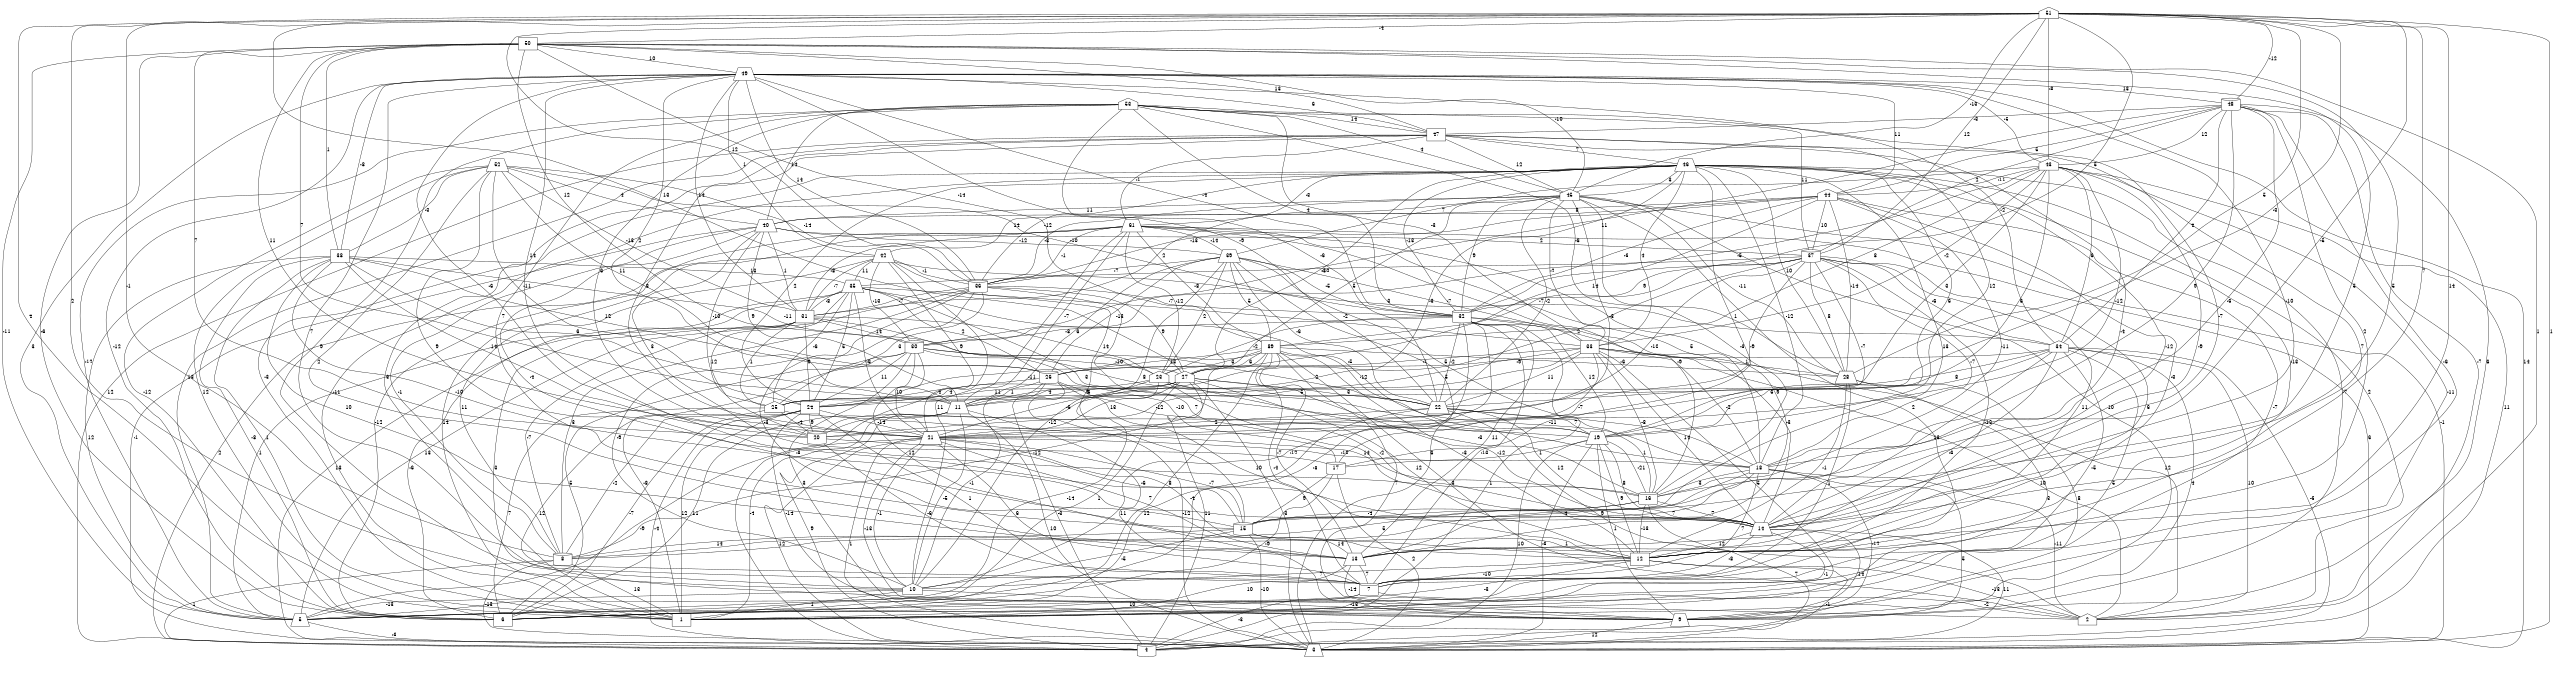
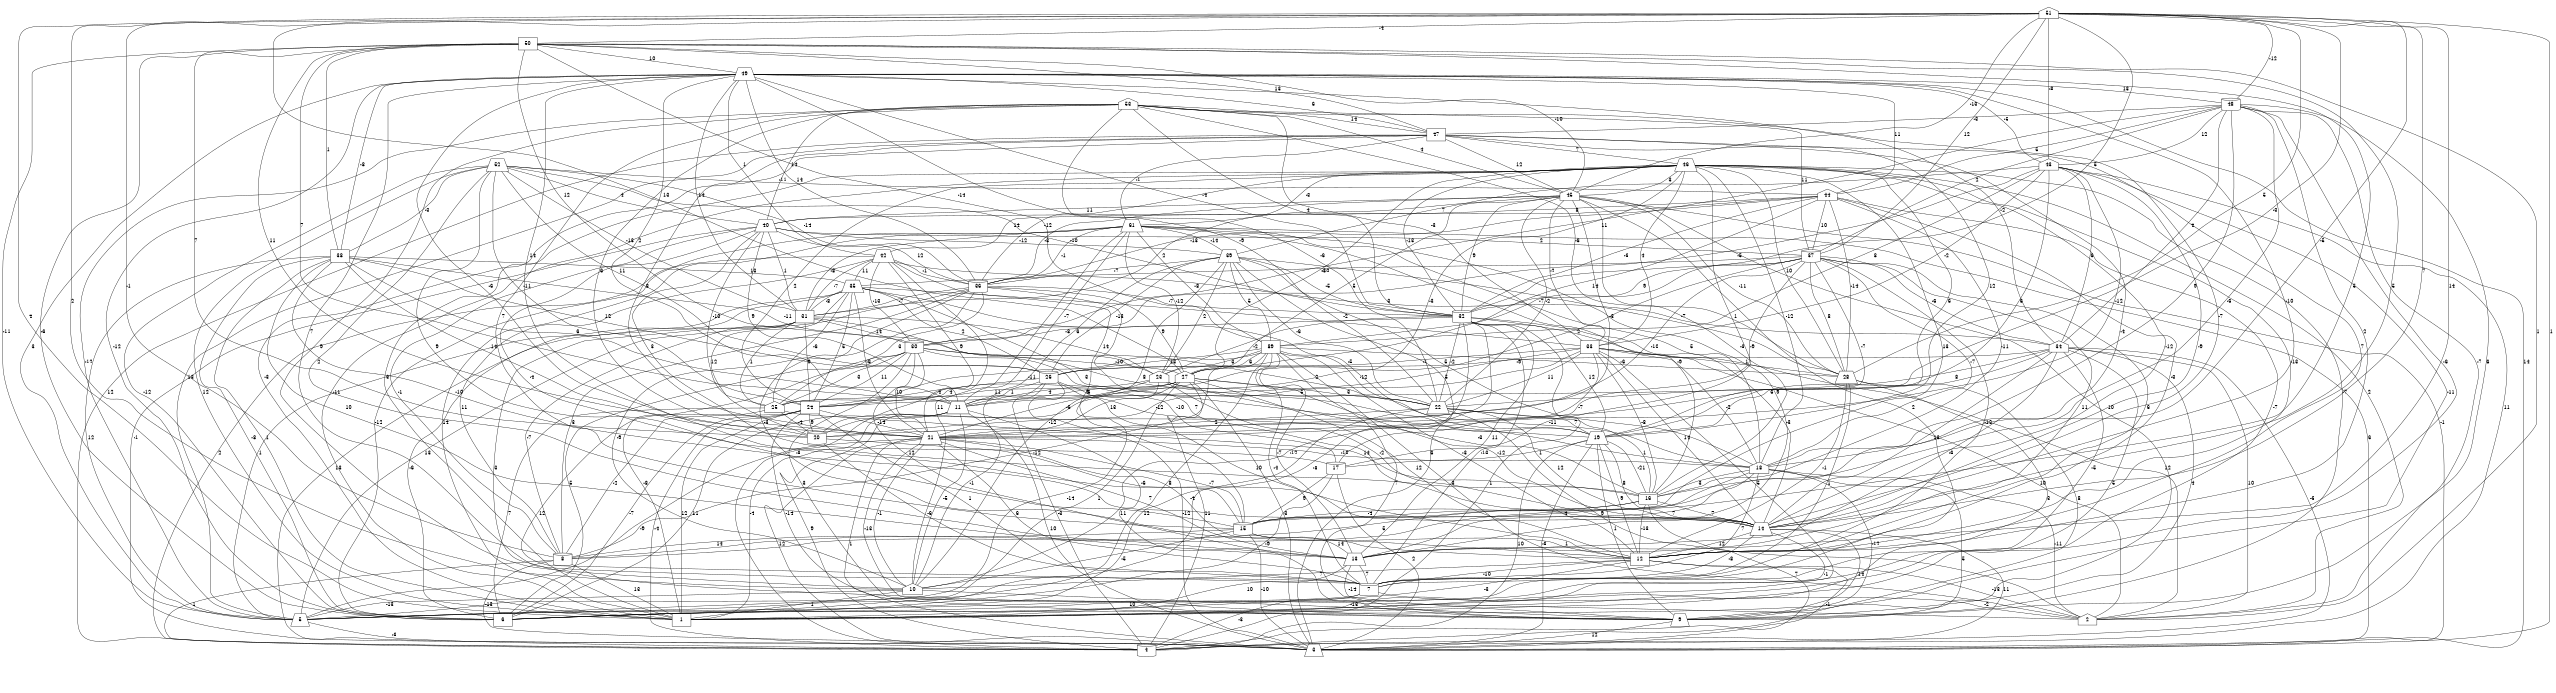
  graph {
    fontname="Helvetica,Arial,sans-serif"
    node [shape=trapezium]
    53 [shape=house]
    5
    10 [shape=house]
    14
    15 [shape=cylinder]
    21
    22
    28
    32 [shape=cylinder]
    33 [shape=box]
    37 [shape=cylinder]
    40
    45 [shape=house]
    47 [shape=box]
    4 [shape=cylinder]
    1 [shape=box]
    9
    6 [shape=box]
    3
    7 [shape=cylinder]
    12 [shape=box]
    13
    8 [shape=cylinder]
    18 [shape=house]
    2 [shape=house]
    16 [shape=cylinder]
    19
    30 [shape=cylinder]
    23 [shape=house]
    26 [shape=cylinder]
    11
    20 [shape=cylinder]
    17 [shape=cylinder]
    24 [shape=box]
    n35 [label=89 shape=box]
    34 [shape=house]
    35
    31 [shape=box]
    25 [shape=house]
    39
    36 [shape=cylinder]
    27 [shape=house]
    n43 [label=61]
    46
    52
    38 [shape=box]
    44 [shape=house]
    42
    51 [shape=house]
    43 [shape=house]
    48 [shape=cylinder]
    50 [shape=box]
    49
    53 -- 5 [label=-12]
    53 -- 10 [label=9]
    53 -- 14 [label=-7]
    53 -- 15 [label=7]
    53 -- 21 [label=6]
    53 -- 22 [label=-6]
    53 -- 28 [label=-6]
    53 -- 32 [label=4]
    53 -- 33 [label=-3]
    53 -- 37 [label=11]
    53 -- 40 [label=14]
    53 -- 45 [label=4]
    53 -- 47 [label=14]
    5 -- 4 [label=-6]
    10 -- 5 [label=-13]
    10 -- 1 [label=1]
    10 -- 9 [label=-13]
    14 -- 9 [label=14]
    14 -- 6 [label=-1]
    14 -- 3 [label=11]
    14 -- 7 [label=-8]
    14 -- 12 [label=12]
    15 -- 10 [label=-5]
    15 -- 3 [label=-10]
    15 -- 12 [label=1]
    15 -- 13 [label=14]
    15 -- 8 [label=14]
    21 -- 5 [label=-9]
    21 -- 10 [label=-1]
    21 -- 15 [label=-7]
    21 -- 4 [label=12]
    21 -- 9 [label=-13]
    21 -- 3 [label=1]
    21 -- 7 [label=6]
    21 -- 12 [label=-4]
    21 -- 13 [label=7]
    21 -- 18 [label=-10]
    22 -- 14 [label=12]
    22 -- 21 [label=2]
    22 -- 6 [label=12]
    22 -- 2 [label=9]
    22 -- 16 [label=1]
    22 -- 19 [label=7]
    28 -- 1 [label=3]
    28 -- 9 [label=8]
    28 -- 7 [label=1]
    28 -- 12 [label=-1]
    32 -- 5 [label=-8]
    32 -- 10 [label=-12]
    32 -- 14 [label=-3]
    32 -- 22 [label=-2]
    32 -- 4 [label=1]
    32 -- 7 [label=-13]
    32 -- 13 [label=11]
    32 -- 2 [label=12]
    32 -- 19 [label=12]
    32 -- 30 [label=-8]
    32 -- 23 [label=-2]
    33 -- 14 [label=14]
    33 -- 22 [label=11]
    33 -- 28 [label=1]
    33 -- 1 [label=5]
    33 -- 18 [label=-2]
    33 -- 2 [label=10]
    33 -- 16 [label=-8]
    33 -- 26 [label=-1]
    33 -- 11 [label=5]
    33 -- 20 [label=5]
    33 -- 17 [label=-7]
    37 -- 21 [label=-9]
    37 -- 28 [label=8]
    37 -- 32 [label=9]
    37 -- 7 [label=-12]
    37 -- 12 [label=6]
    37 -- 13 [label=11]
    37 -- 18 [label=-7]
    37 -- 19 [label=-7]
    37 -- 20 [label=-10]
    37 -- 24 [label=2]
    37 -- n35 [label=-7]
    37 -- 34 [label=-6]
    37 -- 35 [label=-3]
    40 -- 15 [label=-4]
    40 -- 37 [label=2]
    40 -- 3 [label=-1]
    40 -- 8 [label=-1]
    40 -- 11 [label=9]
    40 -- 17 [label=3]
    40 -- 31 [label=1]
    40 -- 25 [label=-10]
    40 -- 39 [label=-12]
    45 -- 5 [label=2]
    45 -- 21 [label=-3]
    45 -- 22 [label=-2]
    45 -- 28 [label=-11]
    45 -- 32 [label=9]
    45 -- 33 [label=-2]
    45 -- 40 [label=11]
    45 -- 9 [label=10]
    45 -- 3 [label=-1]
    45 -- 16 [label=-3]
    45 -- 31 [label=2]
    45 -- 36 [label=-3]
    45 -- 27 [label=5]
    47 -- 5 [label=13]
    47 -- 15 [label=-4]
    47 -- 21 [label=8]
    47 -- 45 [label=12]
    47 -- 4 [label=12]
    47 -- 1 [label=-3]
    47 -- 12 [label=7]
    47 -- 19 [label=12]
    47 -- n43 [label=-1]
    47 -- 46 [label=7]
    9 -- 3 [label=12]
    7 -- 4 [label=-3]
    7 -- 6 [label=10]
    7 -- 2 [label=-2]
    12 -- 10 [label=7]
    12 -- 1 [label=-3]
    12 -- 3 [label=-1]
    12 -- 7 [label=-10]
    12 -- 2 [label=-13]
    13 -- 1 [label=10]
    13 -- 9 [label=-14]
    13 -- 7 [label=7]
    8 -- 4 [label=1]
    8 -- 1 [label=13]
    8 -- 3 [label=-13]
    18 -- 4 [label=5]
    18 -- 9 [label=-12]
    18 -- 7 [label=7]
    18 -- 13 [label=7]
    18 -- 8 [label=4]
    18 -- 2 [label=-11]
    18 -- 16 [label=3]
    16 -- 14 [label=7]
    16 -- 15 [label=-4]
    16 -- 4 [label=7]
    16 -- 12 [label=-13]
    16 -- 8 [label=5]
    19 -- 14 [label=8]
    19 -- 4 [label=10]
    19 -- 9 [label=1]
    19 -- 3 [label=-6]
    19 -- 12 [label=9]
    19 -- 16 [label=-21]
    19 -- 17 [label=1]
    30 -- 21 [label=10]
    30 -- 22 [label=2]
    30 -- 1 [label=-8]
    30 -- 9 [label=3]
    30 -- 6 [label=5]
    30 -- 13 [label=12]
    30 -- 17 [label=-10]
    30 -- 24 [label=11]
    30 -- 27 [label=-10]
    23 -- 5 [label=-14]
    23 -- 14 [label=-2]
    23 -- 21 [label=-6]
    23 -- 18 [label=-11]
    23 -- 16 [label=-3]
    23 -- 11 [label=4]
    26 -- 10 [label=-1]
    26 -- 4 [label=-3]
    26 -- 3 [label=-12]
    26 -- 12 [label=10]
    26 -- 19 [label=-12]
    26 -- 11 [label=1]
    26 -- 24 [label=4]
    11 -- 10 [label=-5]
    11 -- 4 [label=9]
    11 -- 1 [label=-4]
    11 -- 9 [label=11]
    11 -- 6 [label=11]
    11 -- 3 [label=10]
    20 -- 15 [label=-6]
    20 -- 7 [label=-6]
    17 -- 5 [label=-9]
    17 -- 15 [label=9]
    17 -- 3 [label=2]
    24 -- 21 [label=-14]
    24 -- 4 [label=-4]
    24 -- 1 [label=12]
    24 -- 9 [label=-14]
    24 -- 6 [label=-7]
    24 -- 7 [label=1]
    24 -- 8 [label=-2]
    24 -- 20 [label=9]
    n35 -- 22 [label=-12]
    n35 -- 28 [label=-6]
    n35 -- 9 [label=7]
    n35 -- 6 [label=8]
    n35 -- 7 [label=-4]
    n35 -- 12 [label=-3]
    n35 -- 13 [label=-7]
    n35 -- 8 [label=-12]
    n35 -- 2 [label=3]
    n35 -- 23 [label=3]
    n35 -- 26 [label=13]
    n35 -- 24 [label=-11]
    n35 -- 27 [label=6]
    34 -- 14 [label=13]
    34 -- 4 [label=-6]
    34 -- 9 [label=4]
    34 -- 6 [label=5]
    34 -- 7 [label=-5]
    34 -- 13 [label=-6]
    34 -- 2 [label=10]
    34 -- 19 [label=6]
    34 -- 26 [label=-9]
    34 -- 25 [label=8]
    35 -- 5 [label=1]
    35 -- 21 [label=-6]
    35 -- 33 [label=-2]
    35 -- 3 [label=13]
    35 -- 18 [label=3]
    35 -- 19 [label=-5]
    35 -- 26 [label=2]
    35 -- 20 [label=12]
    35 -- 24 [label=5]
    35 -- 31 [label=-8]
    35 -- 25 [label=-6]
    31 -- 6 [label=-6]
    31 -- 8 [label=-7]
    31 -- 2 [label=3]
    31 -- 19 [label=8]
    31 -- 30 [label=14]
    31 -- 23 [label=14]
    31 -- 24 [label=9]
    31 -- 25 [label=1]
    25 -- 1 [label=12]
    25 -- 6 [label=7]
    25 -- 16 [label=14]
    25 -- 20 [label=-4]
    39 -- 10 [label=-12]
    39 -- 22 [label=-6]
-   39 -- 33 [label=-7]
+   39 -- 28 [label=-7]
    39 -- 32 [label=-5]
    39 -- 3 [label=6]
    39 -- 18 [label=5]
    39 -- 23 [label=2]
    39 -- 26 [label=-13]
    39 -- 11 [label=6]
    39 -- n35 [label=5]
    39 -- 36 [label=-7]
    36 -- 5 [label=13]
    36 -- 10 [label=-9]
    36 -- 14 [label=7]
    36 -- 32 [label=-7]
    36 -- 12 [label=-3]
    36 -- 8 [label=3]
    36 -- 31 [label=-7]
    36 -- 25 [label=3]
    36 -- 27 [label=9]
    27 -- 5 [label=1]
    27 -- 14 [label=-12]
    27 -- 21 [label=13]
    27 -- 22 [label=3]
    27 -- 4 [label=11]
    27 -- 3 [label=3]
    27 -- 12 [label=12]
    27 -- 11 [label=9]
    27 -- 24 [label=11]
    27 -- 25 [label=4]
    n43 -- 10 [label=11]
    n43 -- 1 [label=14]
    n43 -- 6 [label=-12]
    n43 -- 3 [label=6]
    n43 -- 13 [label=9]
    n43 -- 18 [label=5]
    n43 -- 16 [label=-9]
    n43 -- 23 [label=-12]
    n43 -- 11 [label=-7]
    n43 -- n35 [label=-8]
    n43 -- 31 [label=-8]
    n43 -- 39 [label=-14]
    n43 -- 36 [label=-1]
    46 -- 14 [label=-12]
    46 -- 15 [label=13]
    46 -- 28 [label=10]
    46 -- 32 [label=-13]
    46 -- 33 [label=4]
    46 -- 45 [label=3]
    46 -- 1 [label=-11]
    46 -- 9 [label=-7]
    46 -- 7 [label=3]
    46 -- 12 [label=-13]
    46 -- 18 [label=-12]
    46 -- 2 [label=2]
    46 -- 19 [label=6]
    46 -- 20 [label=-3]
    46 -- 17 [label=1]
    46 -- 24 [label=2]
    46 -- 36 [label=-12]
    46 -- 27 [label=-10]
    46 -- n43 [label=-3]
    52 -- 14 [label=9]
    52 -- 32 [label=-10]
    52 -- 40 [label=4]
    52 -- 1 [label=12]
    52 -- 6 [label=-12]
    52 -- 13 [label=2]
    52 -- 26 [label=11]
    52 -- 24 [label=-11]
    52 -- 31 [label=-13]
    52 -- 36 [label=-14]
    52 -- 38 [label=-3]
-   43 -- 44 [label=-11]
+   52 -- 44 [label=-11]
    38 -- 5 [label=12]
    38 -- 14 [label=-10]
    38 -- 1 [label=1]
    38 -- 6 [label=-8]
    38 -- 13 [label=10]
    38 -- 23 [label=-11]
    38 -- 26 [label=12]
    38 -- 11 [label=6]
    38 -- 20 [label=14]
    38 -- 35 [label=13]
    44 -- 28 [label=-14]
    44 -- 32 [label=-6]
    44 -- 37 [label=10]
    44 -- 40 [label=8]
    44 -- 1 [label=-7]
    44 -- 12 [label=-3]
    44 -- 16 [label=-11]
    44 -- 36 [label=-13]
    44 -- 27 [label=14]
    44 -- 42 [label=14]
    42 -- 15 [label=6]
    42 -- 21 [label=9]
    42 -- 4 [label=2]
    42 -- 3 [label=-8]
    42 -- 8 [label=11]
    42 -- 30 [label=-13]
    42 -- 34 [label=3]
    42 -- 35 [label=11]
    42 -- 31 [label=-7]
    42 -- 36 [label=-1]
    51 -- 10 [label=2]
    51 -- 14 [label=7]
    51 -- 22 [label=-3]
    51 -- 28 [label=5]
    51 -- 32 [label=5]
    51 -- 37 [label=12]
    51 -- 45 [label=-13]
    51 -- 1 [label=4]
    51 -- 3 [label=1]
    51 -- 13 [label=14]
    51 -- 8 [label=-1]
    51 -- 18 [label=-5]
-   51 -- 36 [label=12]
+   40 -- 36 [label=12]
    51 -- 27 [label=13]
    51 -- 43 [label=-8]
    51 -- 48 [label=-12]
    51 -- 50 [label=-4]
    43 -- 14 [label=-9]
    43 -- 21 [label=-12]
    43 -- 33 [label=-2]
    43 -- 4 [label=11]
    43 -- 1 [label=-11]
    43 -- 30 [label=-5]
    43 -- 20 [label=6]
    43 -- n35 [label=8]
    43 -- 34 [label=6]
-   43 -- 25 [label=3]
+   30 -- 25 [label=3]
    43 -- 39 [label=7]
    48 -- 37 [label=2]
    48 -- 47 [label=-3]
    48 -- 1 [label=-6]
    48 -- 9 [label=6]
    48 -- 12 [label=2]
    48 -- 18 [label=9]
    48 -- 2 [label=-7]
    48 -- 16 [label=-6]
    48 -- 30 [label=11]
    48 -- 34 [label=4]
    48 -- 44 [label=5]
    48 -- 43 [label=12]
    50 -- 5 [label=-11]
    50 -- 14 [label=5]
    50 -- 15 [label=5]
    50 -- 21 [label=11]
    50 -- 45 [label=-10]
    50 -- 47 [label=13]
    50 -- 6 [label=-6]
    50 -- 2 [label=1]
    50 -- 30 [label=12]
    50 -- 11 [label=7]
    50 -- 20 [label=7]
    50 -- n35 [label=-14]
    50 -- 38 [label=1]
    50 -- 49 [label=10]
    49 -- 5 [label=3]
    49 -- 14 [label=-10]
    49 -- 22 [label=-9]
    49 -- 32 [label=-4]
    49 -- 47 [label=6]
    49 -- 6 [label=-12]
    49 -- 3 [label=14]
    49 -- 7 [label=7]
    49 -- 16 [label=-6]
    49 -- 11 [label=2]
    49 -- 20 [label=14]
    49 -- 34 [label=-2]
    49 -- 31 [label=14]
    49 -- 36 [label=14]
    49 -- 38 [label=-8]
    49 -- 44 [label=11]
    49 -- 42 [label=1]
    49 -- 43 [label=-5]
    49 -- 48 [label=13]
  }
